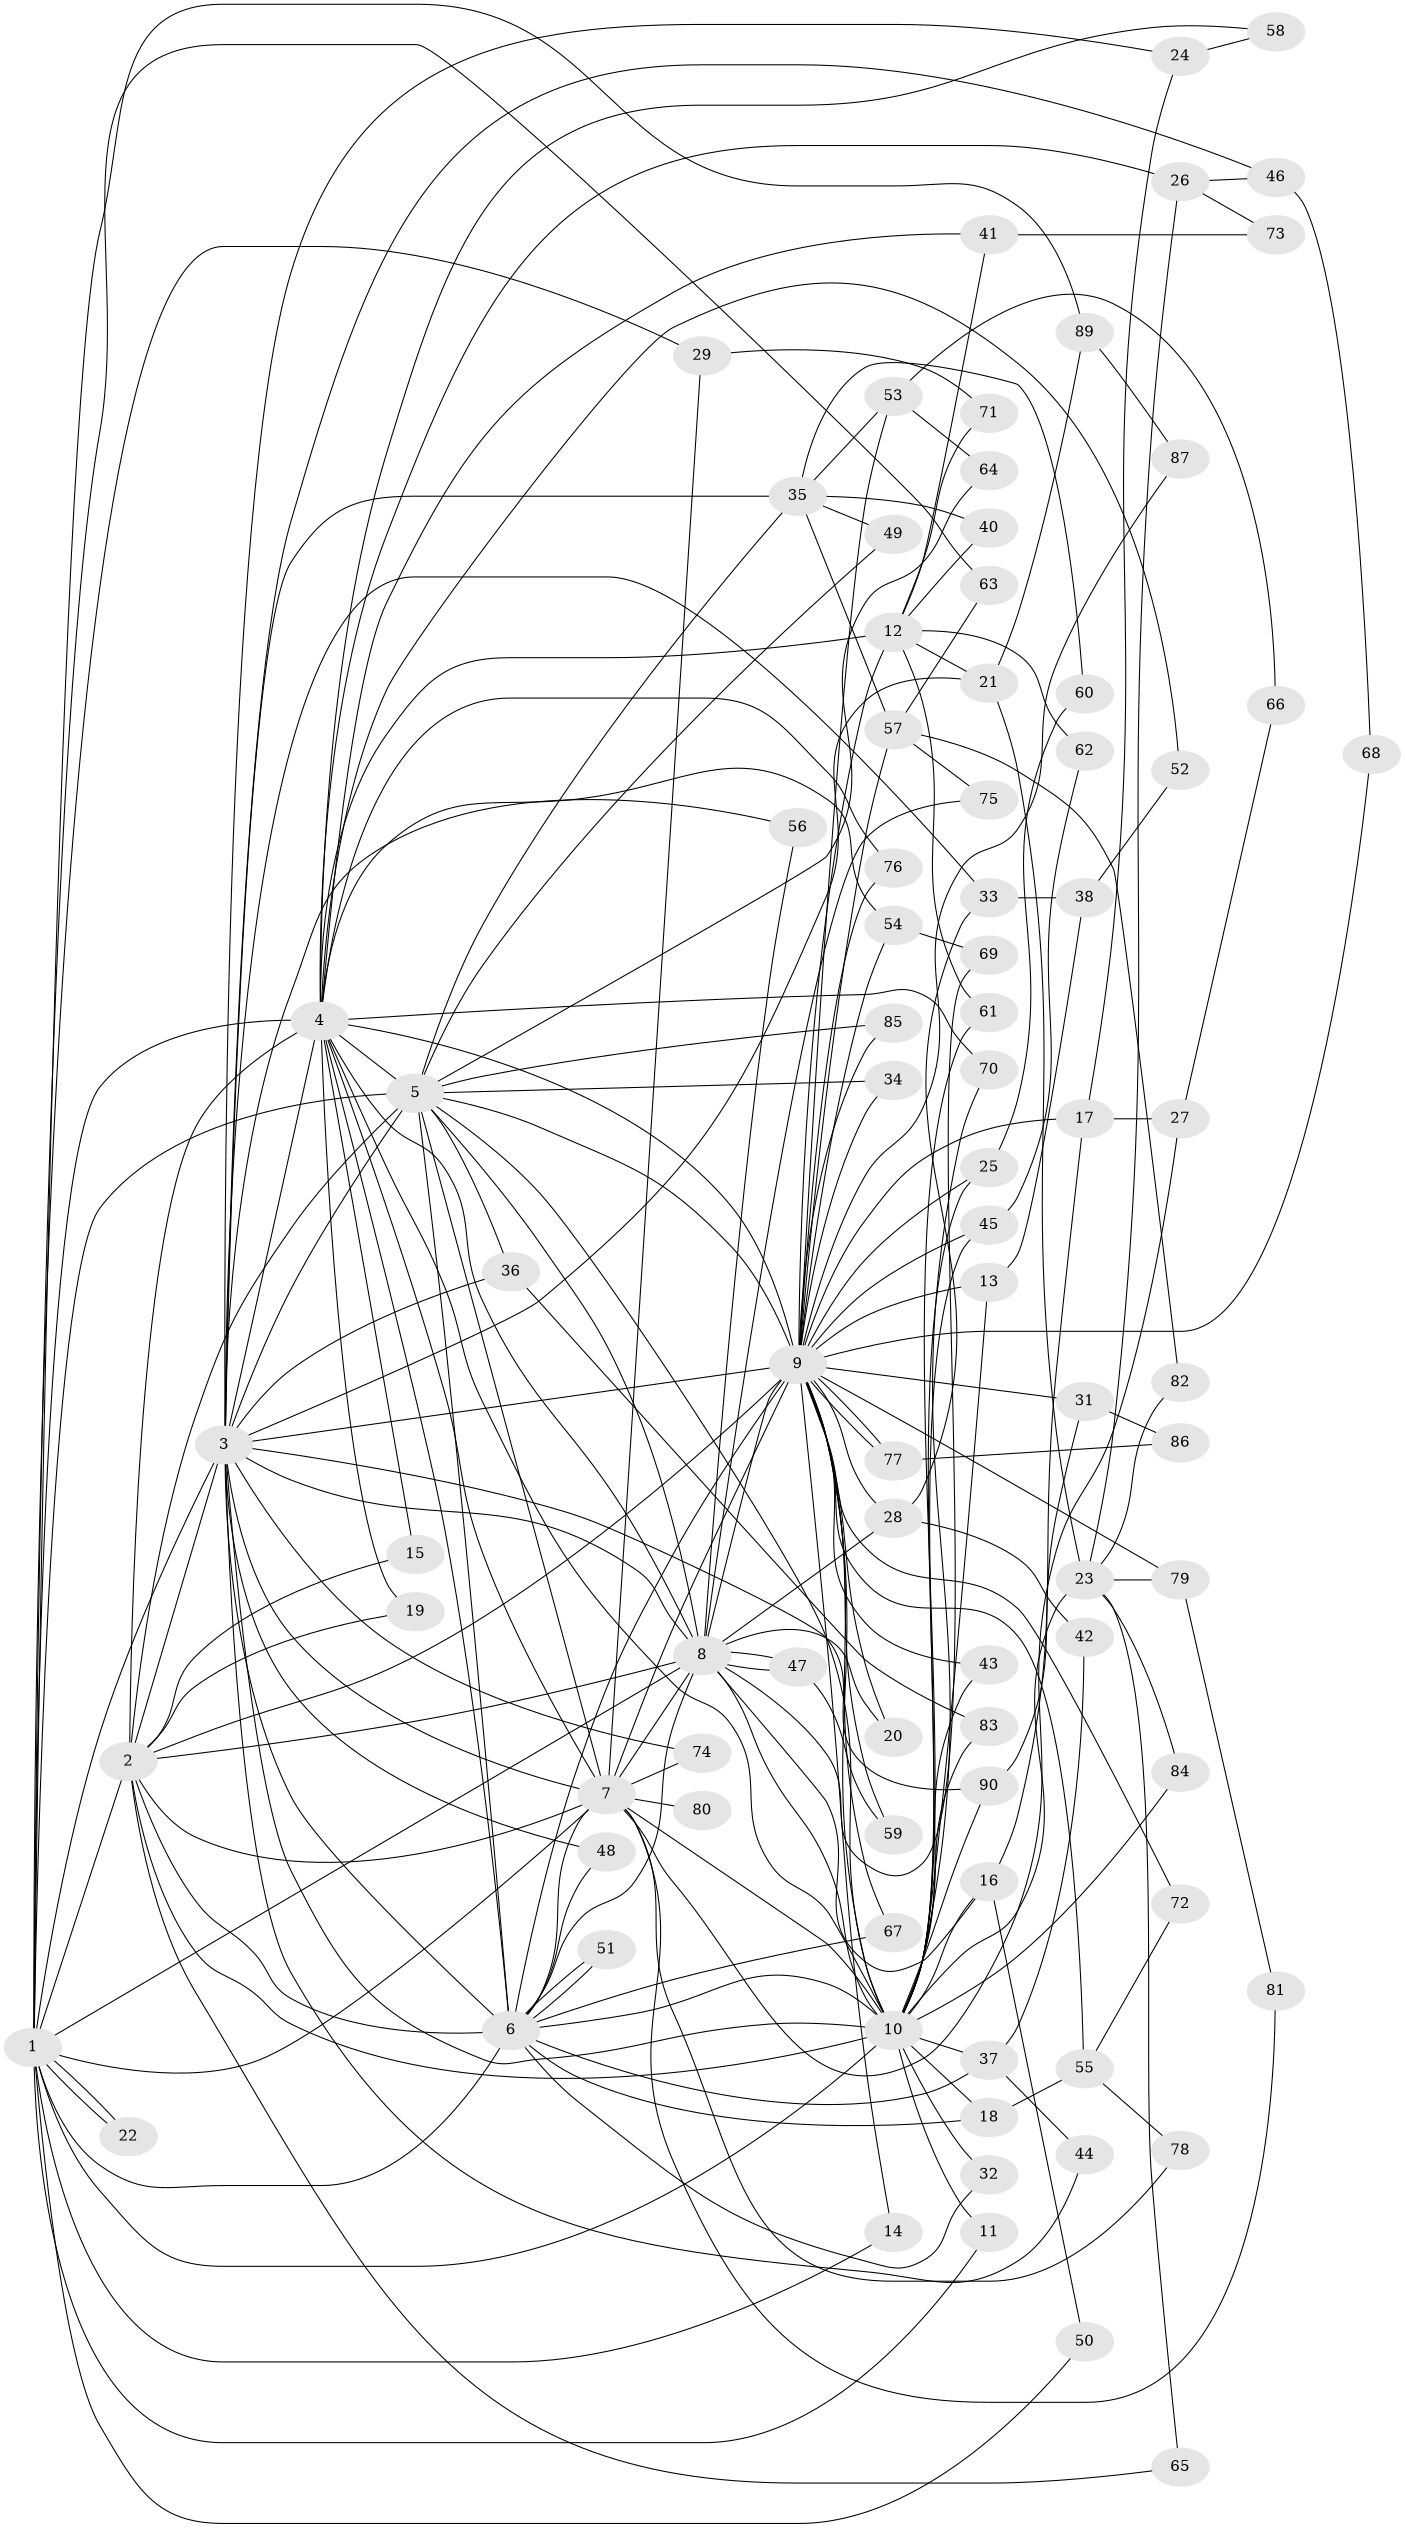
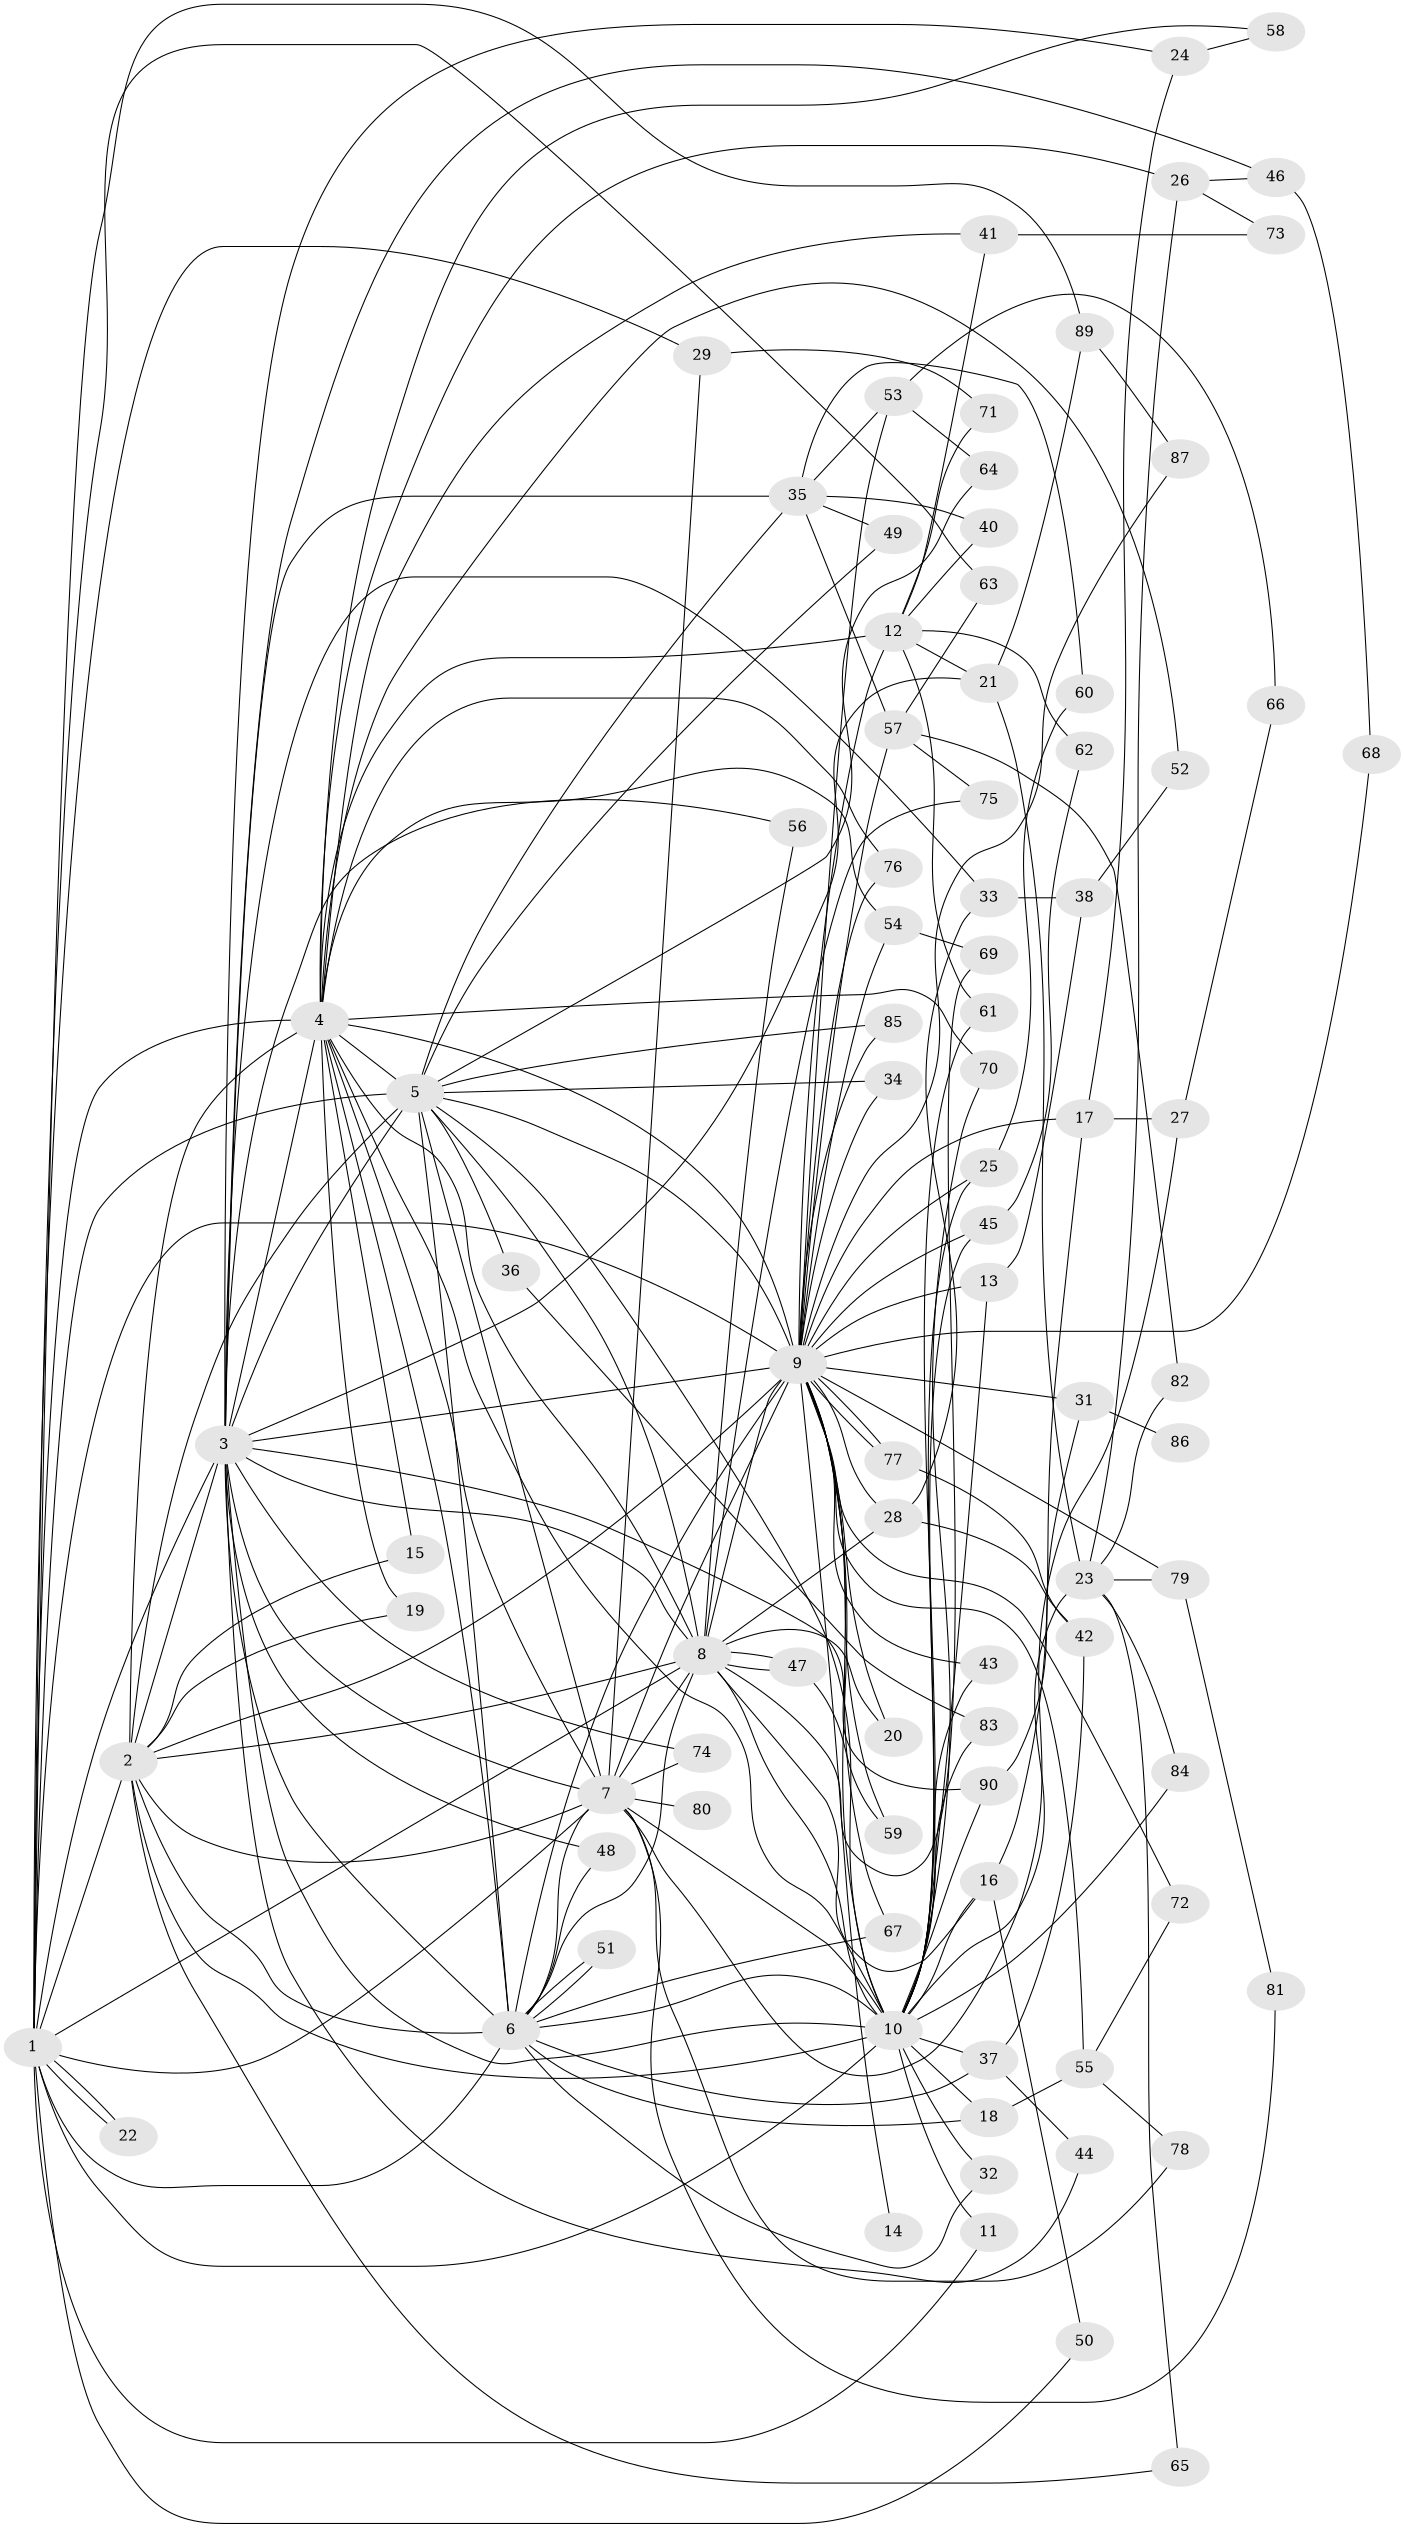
  graph {
    rankdir=LR
    node [color=gray90 style=filled]
    1
    2
    3
    4
    5
    6
    7
    8
    9
    10
    11
    22
    29
    n14 [label=89]
    50
    63
    15
    19
    65
    21
    24
    n22 [label=90]
    33
    35
    36
    44
    46
    48
    56
    74
    12
    26
    41
    52
    54
    58
    70
    76
    34
    49
    64
    85
    18
    32
    37
    51
    67
    27
    78
    80
    81
    16
    20
    28
    47
    69
    75
    13
    14
    17
    25
    31
    43
    45
    53
    55
    57
    59
    68
    72
    77
    79
    87
    23
    61
    83
    84
    71
    38
    40
    60
    62
    73
    42
    66
    86
    82
    1 -- 2
    1 -- 3
    1 -- 4
    1 -- 5
    1 -- 6
    1 -- 7
    1 -- 8
-   1 -- 14
+   1 -- 9
    1 -- 10
    1 -- 11
    1 -- 22
    1 -- 22
    1 -- 29
    1 -- n14
    1 -- 50
    1 -- 63
    2 -- 3
    2 -- 4
    2 -- 5
    2 -- 6
    2 -- 7
    2 -- 8
    2 -- 9
    2 -- 10
    2 -- 15
    2 -- 19
    2 -- 65
    3 -- 4
    3 -- 5
    3 -- 6
    3 -- 7
    3 -- 8
    3 -- 9
    3 -- 10
    3 -- 21
    3 -- 24
    3 -- n22
    3 -- 33
    3 -- 35
-   3 -- 36
    3 -- 44
    3 -- 46
    3 -- 48
    3 -- 56
    3 -- 74
    4 -- 5
    4 -- 6
    4 -- 7
    4 -- 8
    4 -- 9
    4 -- 10
    4 -- 15
    4 -- 19
    4 -- 12
    4 -- 26
    4 -- 41
    4 -- 52
    4 -- 54
    4 -- 58
    4 -- 70
    4 -- 76
    5 -- 6
    5 -- 7
    5 -- 8
    5 -- 9
    5 -- 10
    5 -- 35
    5 -- 36
    5 -- 34
    5 -- 49
    5 -- 64
    5 -- 85
    6 -- 7
    6 -- 8
    6 -- 9
    6 -- 10
    6 -- 48
    6 -- 18
    6 -- 32
    6 -- 37
    6 -- 51
    6 -- 51
    6 -- 67
    7 -- 8
    7 -- 9
    7 -- 10
    7 -- 29
    7 -- 74
    7 -- 27
    7 -- 78
    7 -- 80
    7 -- 81
    8 -- 9
    8 -- 10
    8 -- 56
    8 -- 16
    8 -- 20
    8 -- 28
    8 -- 47
    8 -- 47
    8 -- 69
    8 -- 75
    9 -- 10
    9 -- 12
    9 -- 54
    9 -- 76
    9 -- 34
    9 -- 85
    9 -- 67
    9 -- 20
    9 -- 28
    9 -- 13
    9 -- 14
    9 -- 17
    9 -- 25
    9 -- 31
    9 -- 43
    9 -- 45
    9 -- 53
    9 -- 55
    9 -- 57
    9 -- 59
    9 -- 68
    9 -- 72
    9 -- 77
    9 -- 77
    9 -- 79
    9 -- 87
    10 -- 11
    10 -- n22
    10 -- 70
    10 -- 18
    10 -- 32
    10 -- 37
    10 -- 16
    10 -- 13
    10 -- 25
    10 -- 43
    10 -- 45
    10 -- 23
    10 -- 61
    10 -- 83
    10 -- 84
    29 -- 71
    n14 -- 87
    21 -- n14
    21 -- 23
    24 -- 58
    n22 -- 31
    33 -- 38
    35 -- 49
    35 -- 53
    35 -- 57
    35 -- 40
    35 -- 60
    36 -- 83
    46 -- 68
    12 -- 21
    12 -- 41
    12 -- 61
    12 -- 71
    12 -- 40
    12 -- 62
    26 -- 46
    26 -- 73
    41 -- 73
    54 -- 69
    18 -- 55
    37 -- 44
    37 -- 42
    27 -- 66
    16 -- 50
    16 -- 17
    28 -- 33
    28 -- 42
    47 -- 59
    13 -- 38
    17 -- 24
    17 -- 27
    25 -- 60
    31 -- 86
    45 -- 62
    53 -- 64
    53 -- 66
    55 -- 78
    55 -- 72
    57 -- 63
    57 -- 75
    57 -- 82
-   77 -- 86
+   77 -- 42
    79 -- 81
    23 -- 65
    23 -- 26
    23 -- 79
    23 -- 84
    23 -- 82
    38 -- 52
  }
